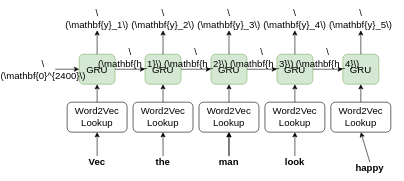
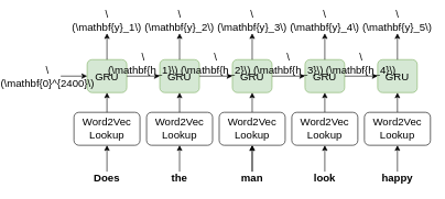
  <mxCell id="0" />
  <mxCell id="1" parent="0" />
  <mxCell id="2" value="GRU" style="rounded=1;whiteSpace=wrap;html=1;fontSize=16;fillColor=#d5e8d4;strokeColor=#82b366;" parent="1" vertex="1"><mxGeometry x="100" y="90" width="60" height="50" as="geometry" /></mxCell>
  <mxCell id="3" value="&lt;font color=&quot;#000000&quot;&gt;Word2Vec Lookup&lt;/font&gt;" style="rounded=1;whiteSpace=wrap;html=1;fontSize=16;fontColor=#FF99CC;" parent="1" vertex="1"><mxGeometry x="80" y="170" width="100" height="50" as="geometry" /></mxCell>
- <mxCell id="4" value="Vec" style="text;html=1;strokeColor=none;fillColor=none;align=center;verticalAlign=middle;whiteSpace=wrap;rounded=0;fontSize=16;fontColor=#000000;fontStyle=1" parent="1" vertex="1"><mxGeometry x="110" y="260" width="40" height="20" as="geometry" /></mxCell>
+ <mxCell id="4" value="Does" style="text;html=1;strokeColor=none;fillColor=none;align=center;verticalAlign=middle;whiteSpace=wrap;rounded=0;fontSize=16;fontColor=#000000;fontStyle=1" parent="1" vertex="1"><mxGeometry x="110" y="260" width="40" height="20" as="geometry" /></mxCell>
  <mxCell id="5" value="" style="endArrow=classic;html=1;fontSize=16;fontColor=#000000;exitX=0.5;exitY=0;exitDx=0;exitDy=0;entryX=0.5;entryY=1;entryDx=0;entryDy=0;" parent="1" source="4" target="3" edge="1"><mxGeometry width="50" height="50" relative="1" as="geometry"><mxPoint x="390" y="200" as="sourcePoint" /><mxPoint x="440" y="150" as="targetPoint" /></mxGeometry></mxCell>
  <mxCell id="6" value="" style="endArrow=classic;html=1;fontSize=16;fontColor=#000000;exitX=0.5;exitY=0;exitDx=0;exitDy=0;entryX=0.5;entryY=1;entryDx=0;entryDy=0;" parent="1" source="3" target="2" edge="1"><mxGeometry width="50" height="50" relative="1" as="geometry"><mxPoint x="210" y="210" as="sourcePoint" /><mxPoint x="260" y="160" as="targetPoint" /></mxGeometry></mxCell>
  <mxCell id="7" value="\(\mathbf{0}^{2400}\)" style="text;html=1;strokeColor=none;fillColor=none;align=center;verticalAlign=middle;whiteSpace=wrap;rounded=0;fontSize=16;fontColor=#000000;" parent="1" vertex="1"><mxGeometry x="20" y="105" width="40" height="20" as="geometry" /></mxCell>
  <mxCell id="8" value="" style="endArrow=classic;html=1;fontSize=16;fontColor=#000000;exitX=1;exitY=0.5;exitDx=0;exitDy=0;entryX=0;entryY=0.5;entryDx=0;entryDy=0;" parent="1" source="7" target="2" edge="1"><mxGeometry width="50" height="50" relative="1" as="geometry"><mxPoint x="390" y="200" as="sourcePoint" /><mxPoint x="440" y="150" as="targetPoint" /></mxGeometry></mxCell>
  <mxCell id="9" value="" style="endArrow=classic;html=1;fontSize=16;fontColor=#000000;exitX=0.5;exitY=0;exitDx=0;exitDy=0;" parent="1" source="2" edge="1"><mxGeometry width="50" height="50" relative="1" as="geometry"><mxPoint x="390" y="200" as="sourcePoint" /><mxPoint x="130" y="50" as="targetPoint" /></mxGeometry></mxCell>
  <mxCell id="10" value="\(\mathbf{y}_1\)" style="text;html=1;strokeColor=none;fillColor=none;align=center;verticalAlign=middle;whiteSpace=wrap;rounded=0;fontSize=16;fontColor=#000000;" parent="1" vertex="1"><mxGeometry x="110" y="20" width="40" height="20" as="geometry" /></mxCell>
  <mxCell id="11" value="" style="endArrow=classic;html=1;fontSize=16;fontColor=#000000;exitX=1;exitY=0.5;exitDx=0;exitDy=0;entryX=0;entryY=0.5;entryDx=0;entryDy=0;" parent="1" source="2" target="12" edge="1"><mxGeometry width="50" height="50" relative="1" as="geometry"><mxPoint x="390" y="200" as="sourcePoint" /><mxPoint x="210" y="115" as="targetPoint" /></mxGeometry></mxCell>
  <mxCell id="12" value="GRU" style="rounded=1;whiteSpace=wrap;html=1;fontSize=16;fillColor=#d5e8d4;strokeColor=#82b366;" parent="1" vertex="1"><mxGeometry x="210" y="90" width="60" height="50" as="geometry" /></mxCell>
  <mxCell id="13" value="&lt;font color=&quot;#000000&quot;&gt;Word2Vec Lookup&lt;/font&gt;" style="rounded=1;whiteSpace=wrap;html=1;fontSize=16;fontColor=#FF99CC;" parent="1" vertex="1"><mxGeometry x="190" y="170" width="100" height="50" as="geometry" /></mxCell>
  <mxCell id="14" value="" style="endArrow=classic;html=1;fontSize=16;fontColor=#000000;entryX=0.5;entryY=1;entryDx=0;entryDy=0;exitX=0.5;exitY=0;exitDx=0;exitDy=0;" parent="1" source="19" target="13" edge="1"><mxGeometry width="50" height="50" relative="1" as="geometry"><mxPoint x="240" y="260" as="sourcePoint" /><mxPoint x="550" y="150" as="targetPoint" /></mxGeometry></mxCell>
  <mxCell id="15" value="" style="endArrow=classic;html=1;fontSize=16;fontColor=#000000;exitX=0.5;exitY=0;exitDx=0;exitDy=0;entryX=0.5;entryY=1;entryDx=0;entryDy=0;" parent="1" source="13" target="12" edge="1"><mxGeometry width="50" height="50" relative="1" as="geometry"><mxPoint x="320" y="210" as="sourcePoint" /><mxPoint x="370" y="160" as="targetPoint" /></mxGeometry></mxCell>
  <mxCell id="16" value="" style="endArrow=classic;html=1;fontSize=16;fontColor=#000000;exitX=0.5;exitY=0;exitDx=0;exitDy=0;" parent="1" source="12" edge="1"><mxGeometry width="50" height="50" relative="1" as="geometry"><mxPoint x="500" y="200" as="sourcePoint" /><mxPoint x="240" y="50" as="targetPoint" /></mxGeometry></mxCell>
  <mxCell id="17" value="\(\mathbf{y}_2\)" style="text;html=1;strokeColor=none;fillColor=none;align=center;verticalAlign=middle;whiteSpace=wrap;rounded=0;fontSize=16;fontColor=#000000;" parent="1" vertex="1"><mxGeometry x="220" y="20" width="40" height="20" as="geometry" /></mxCell>
  <mxCell id="18" value="" style="endArrow=classic;html=1;fontSize=16;fontColor=#000000;exitX=1;exitY=0.5;exitDx=0;exitDy=0;entryX=0;entryY=0.5;entryDx=0;entryDy=0;" parent="1" source="12" target="20" edge="1"><mxGeometry width="50" height="50" relative="1" as="geometry"><mxPoint x="500" y="200" as="sourcePoint" /><mxPoint x="320" y="115" as="targetPoint" /></mxGeometry></mxCell>
  <mxCell id="19" value="the" style="text;html=1;strokeColor=none;fillColor=none;align=center;verticalAlign=middle;whiteSpace=wrap;rounded=0;fontSize=16;fontColor=#000000;fontStyle=1" parent="1" vertex="1"><mxGeometry x="220" y="260" width="40" height="20" as="geometry" /></mxCell>
  <mxCell id="20" value="GRU" style="rounded=1;whiteSpace=wrap;html=1;fontSize=16;fillColor=#d5e8d4;strokeColor=#82b366;" parent="1" vertex="1"><mxGeometry x="320" y="90" width="60" height="50" as="geometry" /></mxCell>
  <mxCell id="21" value="" style="endArrow=classic;html=1;fontSize=16;fontColor=#000000;entryX=0.5;entryY=1;entryDx=0;entryDy=0;" parent="1" target="28" edge="1"><mxGeometry width="50" height="50" relative="1" as="geometry"><mxPoint x="350" y="260" as="sourcePoint" /><mxPoint x="350" y="220" as="targetPoint" /></mxGeometry></mxCell>
  <mxCell id="22" value="" style="endArrow=classic;html=1;fontSize=16;fontColor=#000000;exitX=0.5;exitY=0;exitDx=0;exitDy=0;entryX=0.5;entryY=1;entryDx=0;entryDy=0;" parent="1" source="28" target="20" edge="1"><mxGeometry width="50" height="50" relative="1" as="geometry"><mxPoint x="350" y="170" as="sourcePoint" /><mxPoint x="480" y="160" as="targetPoint" /></mxGeometry></mxCell>
  <mxCell id="23" value="" style="endArrow=classic;html=1;fontSize=16;fontColor=#000000;exitX=0.5;exitY=0;exitDx=0;exitDy=0;" parent="1" source="20" edge="1"><mxGeometry width="50" height="50" relative="1" as="geometry"><mxPoint x="610" y="200" as="sourcePoint" /><mxPoint x="350" y="50" as="targetPoint" /></mxGeometry></mxCell>
  <mxCell id="24" value="\(\mathbf{y}_3\)" style="text;html=1;strokeColor=none;fillColor=none;align=center;verticalAlign=middle;whiteSpace=wrap;rounded=0;fontSize=16;fontColor=#000000;" parent="1" vertex="1"><mxGeometry x="330" y="20" width="40" height="20" as="geometry" /></mxCell>
  <mxCell id="25" value="" style="endArrow=classic;html=1;fontSize=16;fontColor=#000000;exitX=1;exitY=0.5;exitDx=0;exitDy=0;entryX=0;entryY=0.5;entryDx=0;entryDy=0;" parent="1" source="20" target="29" edge="1"><mxGeometry width="50" height="50" relative="1" as="geometry"><mxPoint x="730" y="200" as="sourcePoint" /><mxPoint x="430" y="115" as="targetPoint" /></mxGeometry></mxCell>
  <mxCell id="26" value="" style="edgeStyle=orthogonalEdgeStyle;rounded=0;orthogonalLoop=1;jettySize=auto;html=1;fontSize=16;fontColor=#000000;" parent="1" source="27" target="28" edge="1"><mxGeometry relative="1" as="geometry"><mxPoint x="350" y="260" as="sourcePoint" /></mxGeometry></mxCell>
  <mxCell id="27" value="man" style="text;html=1;strokeColor=none;fillColor=none;align=center;verticalAlign=middle;whiteSpace=wrap;rounded=0;fontSize=16;fontColor=#000000;fontStyle=1" parent="1" vertex="1"><mxGeometry x="330" y="260" width="40" height="20" as="geometry" /></mxCell>
  <mxCell id="28" value="&lt;font color=&quot;#000000&quot;&gt;Word2Vec Lookup&lt;/font&gt;" style="rounded=1;whiteSpace=wrap;html=1;fontSize=16;fontColor=#FF99CC;" parent="1" vertex="1"><mxGeometry x="300" y="170" width="100" height="50" as="geometry" /></mxCell>
  <mxCell id="29" value="GRU" style="rounded=1;whiteSpace=wrap;html=1;fontSize=16;fillColor=#d5e8d4;strokeColor=#82b366;" parent="1" vertex="1"><mxGeometry x="430" y="90" width="60" height="50" as="geometry" /></mxCell>
  <mxCell id="30" value="" style="endArrow=classic;html=1;fontSize=16;fontColor=#000000;entryX=0.5;entryY=1;entryDx=0;entryDy=0;exitX=0.5;exitY=0;exitDx=0;exitDy=0;" parent="1" source="35" target="36" edge="1"><mxGeometry width="50" height="50" relative="1" as="geometry"><mxPoint x="460" y="260" as="sourcePoint" /><mxPoint x="460" y="220" as="targetPoint" /></mxGeometry></mxCell>
  <mxCell id="31" value="" style="endArrow=classic;html=1;fontSize=16;fontColor=#000000;exitX=0.5;exitY=0;exitDx=0;exitDy=0;entryX=0.5;entryY=1;entryDx=0;entryDy=0;" parent="1" source="36" target="29" edge="1"><mxGeometry width="50" height="50" relative="1" as="geometry"><mxPoint x="460" y="170" as="sourcePoint" /><mxPoint x="590" y="160" as="targetPoint" /></mxGeometry></mxCell>
  <mxCell id="32" value="" style="endArrow=classic;html=1;fontSize=16;fontColor=#000000;exitX=0.5;exitY=0;exitDx=0;exitDy=0;" parent="1" source="29" edge="1"><mxGeometry width="50" height="50" relative="1" as="geometry"><mxPoint x="720" y="200" as="sourcePoint" /><mxPoint x="460" y="50" as="targetPoint" /></mxGeometry></mxCell>
  <mxCell id="33" value="\(\mathbf{y}_4\)" style="text;html=1;strokeColor=none;fillColor=none;align=center;verticalAlign=middle;whiteSpace=wrap;rounded=0;fontSize=16;fontColor=#000000;" parent="1" vertex="1"><mxGeometry x="440" y="20" width="40" height="20" as="geometry" /></mxCell>
  <mxCell id="34" value="" style="endArrow=classic;html=1;fontSize=16;fontColor=#000000;exitX=1;exitY=0.5;exitDx=0;exitDy=0;entryX=0;entryY=0.5;entryDx=0;entryDy=0;" parent="1" source="29" target="37" edge="1"><mxGeometry width="50" height="50" relative="1" as="geometry"><mxPoint x="840" y="200" as="sourcePoint" /><mxPoint x="550" y="115" as="targetPoint" /></mxGeometry></mxCell>
  <mxCell id="35" value="look" style="text;html=1;strokeColor=none;fillColor=none;align=center;verticalAlign=middle;whiteSpace=wrap;rounded=0;fontSize=16;fontColor=#000000;fontStyle=1" parent="1" vertex="1"><mxGeometry x="440" y="260" width="40" height="20" as="geometry" /></mxCell>
  <mxCell id="36" value="&lt;font color=&quot;#000000&quot;&gt;Word2Vec Lookup&lt;/font&gt;" style="rounded=1;whiteSpace=wrap;html=1;fontSize=16;fontColor=#FF99CC;" parent="1" vertex="1"><mxGeometry x="410" y="170" width="100" height="50" as="geometry" /></mxCell>
  <mxCell id="37" value="GRU" style="rounded=1;whiteSpace=wrap;html=1;fontSize=16;fillColor=#d5e8d4;strokeColor=#82b366;" parent="1" vertex="1"><mxGeometry x="540" y="90" width="60" height="50" as="geometry" /></mxCell>
  <mxCell id="38" value="" style="endArrow=classic;html=1;fontSize=16;fontColor=#000000;entryX=0.5;entryY=1;entryDx=0;entryDy=0;exitX=0.5;exitY=0;exitDx=0;exitDy=0;" parent="1" source="42" target="43" edge="1"><mxGeometry width="50" height="50" relative="1" as="geometry"><mxPoint x="570" y="260" as="sourcePoint" /><mxPoint x="570" y="220" as="targetPoint" /></mxGeometry></mxCell>
  <mxCell id="39" value="" style="endArrow=classic;html=1;fontSize=16;fontColor=#000000;exitX=0.5;exitY=0;exitDx=0;exitDy=0;entryX=0.5;entryY=1;entryDx=0;entryDy=0;" parent="1" source="43" target="37" edge="1"><mxGeometry width="50" height="50" relative="1" as="geometry"><mxPoint x="570" y="170" as="sourcePoint" /><mxPoint x="700" y="160" as="targetPoint" /></mxGeometry></mxCell>
  <mxCell id="40" value="" style="endArrow=classic;html=1;fontSize=16;fontColor=#000000;exitX=0.5;exitY=0;exitDx=0;exitDy=0;" parent="1" source="37" edge="1"><mxGeometry width="50" height="50" relative="1" as="geometry"><mxPoint x="830" y="200" as="sourcePoint" /><mxPoint x="570" y="50" as="targetPoint" /></mxGeometry></mxCell>
  <mxCell id="41" value="\(\mathbf{y}_5\)" style="text;html=1;strokeColor=none;fillColor=none;align=center;verticalAlign=middle;whiteSpace=wrap;rounded=0;fontSize=16;fontColor=#000000;" parent="1" vertex="1"><mxGeometry x="550" y="20" width="40" height="20" as="geometry" /></mxCell>
- <mxCell id="42" value="happy" style="text;html=1;strokeColor=none;fillColor=none;align=center;verticalAlign=middle;whiteSpace=wrap;rounded=0;fontSize=16;fontColor=#000000;fontStyle=1" parent="1" vertex="1"><mxGeometry x="565" y="270" width="40" height="20" as="geometry" /></mxCell>
+ <mxCell id="42" value="happy" style="text;html=1;strokeColor=none;fillColor=none;align=center;verticalAlign=middle;whiteSpace=wrap;rounded=0;fontSize=16;fontColor=#000000;fontStyle=1" parent="1" vertex="1"><mxGeometry x="550" y="260" width="40" height="20" as="geometry" /></mxCell>
  <mxCell id="43" value="&lt;font color=&quot;#000000&quot;&gt;Word2Vec Lookup&lt;/font&gt;" style="rounded=1;whiteSpace=wrap;html=1;fontSize=16;fontColor=#FF99CC;" parent="1" vertex="1"><mxGeometry x="520" y="170" width="100" height="50" as="geometry" /></mxCell>
  <mxCell id="44" value="\(\mathbf{h_1}\)" style="text;html=1;strokeColor=none;fillColor=none;align=center;verticalAlign=middle;whiteSpace=wrap;rounded=0;fontSize=16;fontColor=#000000;" parent="1" vertex="1"><mxGeometry x="165" y="85" width="40" height="20" as="geometry" /></mxCell>
  <mxCell id="45" value="\(\mathbf{h_2}\)" style="text;html=1;strokeColor=none;fillColor=none;align=center;verticalAlign=middle;whiteSpace=wrap;rounded=0;fontSize=16;fontColor=#000000;" parent="1" vertex="1"><mxGeometry x="275" y="85" width="40" height="20" as="geometry" /></mxCell>
  <mxCell id="46" value="\(\mathbf{h_3}\)" style="text;html=1;strokeColor=none;fillColor=none;align=center;verticalAlign=middle;whiteSpace=wrap;rounded=0;fontSize=16;fontColor=#000000;" parent="1" vertex="1"><mxGeometry x="385" y="85" width="40" height="20" as="geometry" /></mxCell>
  <mxCell id="47" value="\(\mathbf{h_4}\)" style="text;html=1;strokeColor=none;fillColor=none;align=center;verticalAlign=middle;whiteSpace=wrap;rounded=0;fontSize=16;fontColor=#000000;" parent="1" vertex="1"><mxGeometry x="495" y="85" width="40" height="20" as="geometry" /></mxCell>
